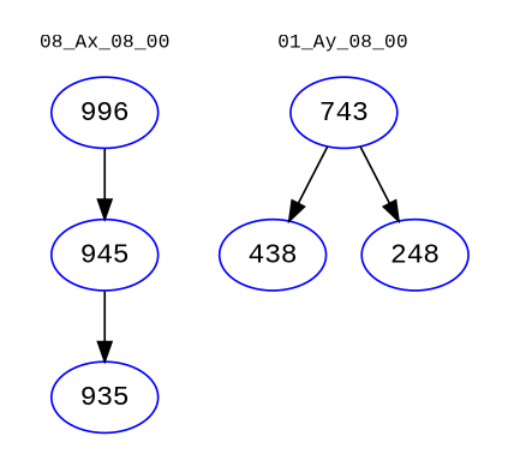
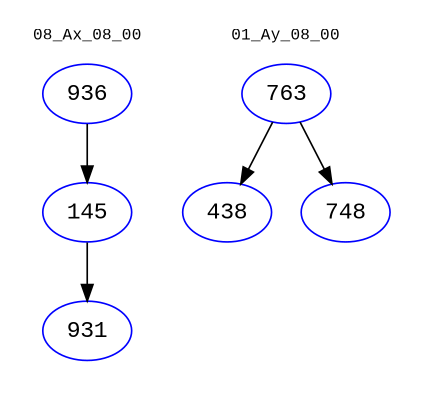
  digraph {
    fontname="Liberation Mono"
    node [color=blue fontname="Liberation Mono"]
    edge [color=black fontname="Liberation Mono"]
-   n1 [label=996]
-   n2 [label=935]
-   n3 [label=945]
-   n4 [label=743]
+   n1 [label=936]
+   n2 [label=931]
+   n3 [label=145]
+   n4 [label=763]
    n5 [label=438]
-   n6 [label=248]
+   n6 [label=748]
    subgraph cluster_1 {
      color=white
      fontsize=10
      label="08_Ax_08_00"
      n1
      n2
      n3
    }
    subgraph cluster_2 {
      color=white
      fontsize=10
      label="01_Ay_08_00"
      n4
      n5
      n6
    }
    n1 -> n3
    n3 -> n2
    n4 -> n5
    n4 -> n6
  }
